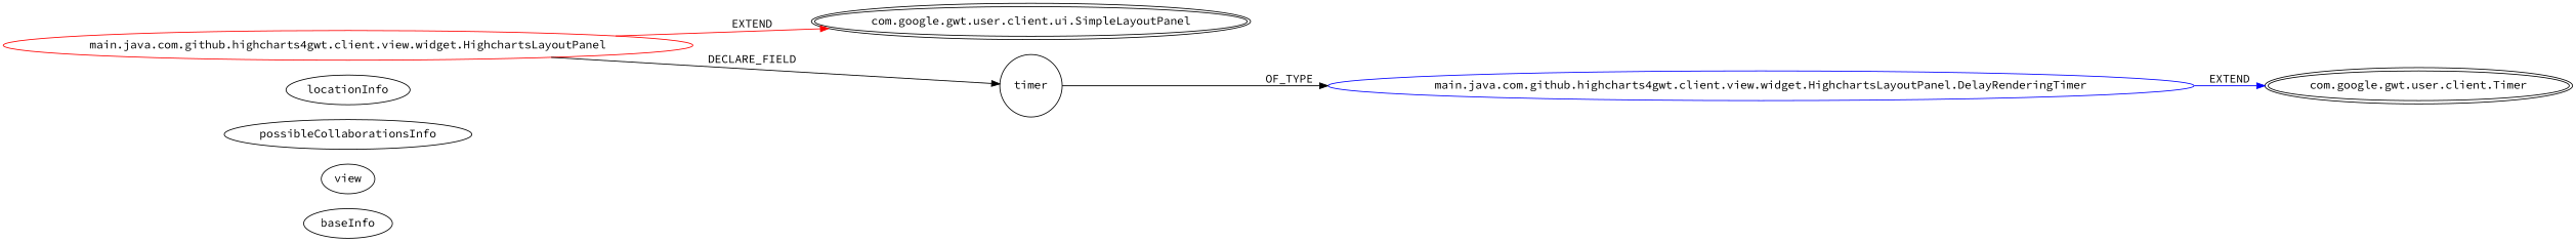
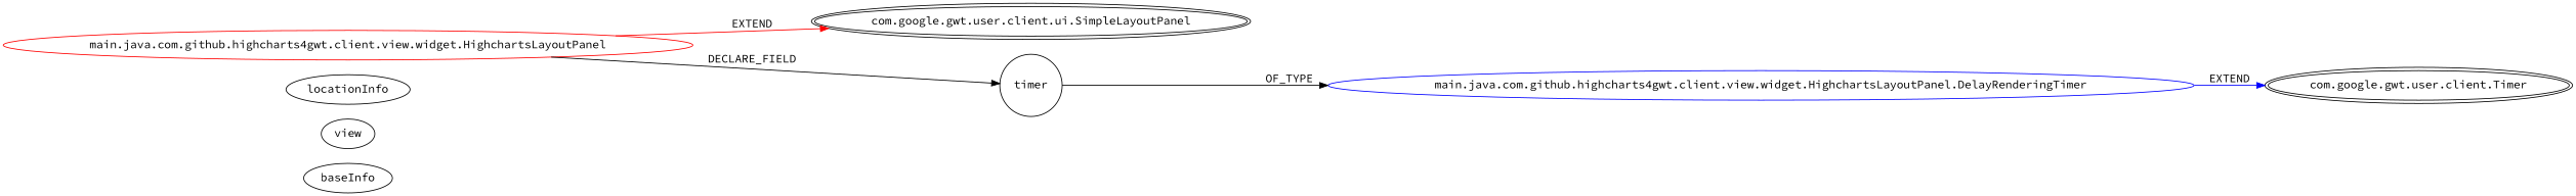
  digraph {
    fontname="Source Code Pro"
    rankdir=LR
    node [fontname="Source Code Pro"]
    edge [fontname="Source Code Pro"]
    baseInfo [category=extension_graph graphId=1412 isAnonymous=false possibleRelation=true]
    n2 [0="com.google.gwt.user.client.ui.SimpleLayoutPanel" label=view]
-   possibleCollaborationsInfo [0="1412~FIELD_DECLARATION-~com.google.gwt.user.client.ui.SimpleLayoutPanel ~com.google.gwt.user.client.Timer ~false~false"]
    locationInfo [contextSignature=HighchartsLayoutPanel filePath="/highcharts4gwt-highcharts/highchart-wrapper-master/src/main/java/com/github/highcharts4gwt/client/view/widget/HighchartsLayoutPanel.java" graphId=1412 projectName="highcharts4gwt-highcharts"]
    n5 [color=red isFrameworkType=false label="main.java.com.github.highcharts4gwt.client.view.widget.HighchartsLayoutPanel" vertexType=ROOT_CLIENT_CLASS_DECLARATION]
    n6 [isFrameworkType=true label="com.google.gwt.user.client.ui.SimpleLayoutPanel" peripheries=2 vertexType=FRAMEWORK_CLASS_TYPE]
    n7 [isFrameworkType=false label=timer shape=circle vertexType=FIELD_DECLARATION]
    n8 [color=blue isFrameworkType=false label="main.java.com.github.highcharts4gwt.client.view.widget.HighchartsLayoutPanel.DelayRenderingTimer" vertexType=REFERENCE_CLIENT_CLASS_DECLARATION]
    n9 [isFrameworkType=true label="com.google.gwt.user.client.Timer" peripheries=2 vertexType=FRAMEWORK_CLASS_TYPE]
    n5 -> n6 [color=red label=EXTEND]
    n5 -> n7 [label=DECLARE_FIELD]
    n7 -> n8 [label=OF_TYPE]
    n8 -> n9 [color=blue label=EXTEND]
  }
